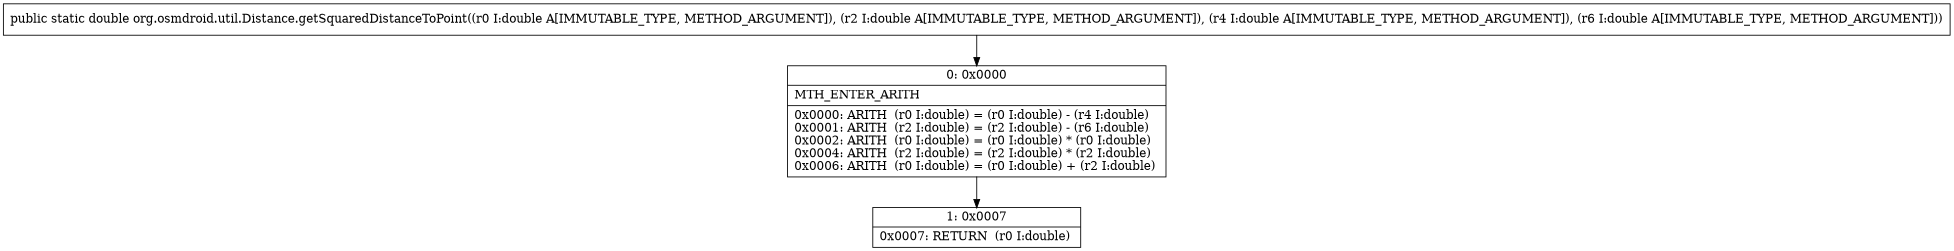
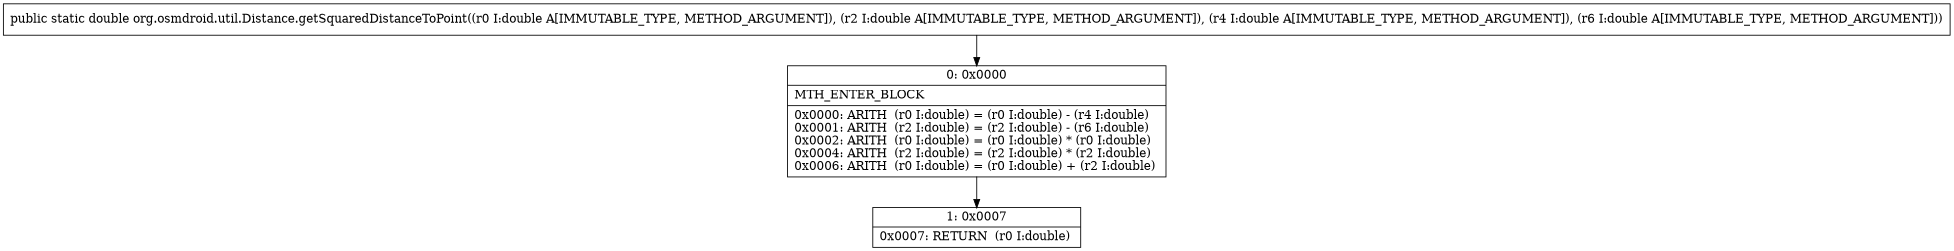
  digraph {
    node [shape=record]
-   n1 [label="{0\:\ 0x0000|MTH_ENTER_ARITH\l|0x0000: ARITH  (r0 I:double) = (r0 I:double) \- (r4 I:double) \l0x0001: ARITH  (r2 I:double) = (r2 I:double) \- (r6 I:double) \l0x0002: ARITH  (r0 I:double) = (r0 I:double) * (r0 I:double) \l0x0004: ARITH  (r2 I:double) = (r2 I:double) * (r2 I:double) \l0x0006: ARITH  (r0 I:double) = (r0 I:double) + (r2 I:double) \l}"]
+   n1 [label="{0\:\ 0x0000|MTH_ENTER_BLOCK\l|0x0000: ARITH  (r0 I:double) = (r0 I:double) \- (r4 I:double) \l0x0001: ARITH  (r2 I:double) = (r2 I:double) \- (r6 I:double) \l0x0002: ARITH  (r0 I:double) = (r0 I:double) * (r0 I:double) \l0x0004: ARITH  (r2 I:double) = (r2 I:double) * (r2 I:double) \l0x0006: ARITH  (r0 I:double) = (r0 I:double) + (r2 I:double) \l}"]
    n2 [label="{1\:\ 0x0007|0x0007: RETURN  (r0 I:double) \l}"]
    n3 [label="{public static double org.osmdroid.util.Distance.getSquaredDistanceToPoint((r0 I:double A[IMMUTABLE_TYPE, METHOD_ARGUMENT]), (r2 I:double A[IMMUTABLE_TYPE, METHOD_ARGUMENT]), (r4 I:double A[IMMUTABLE_TYPE, METHOD_ARGUMENT]), (r6 I:double A[IMMUTABLE_TYPE, METHOD_ARGUMENT])) }"]
    n1 -> n2
    n3 -> n1
  }
